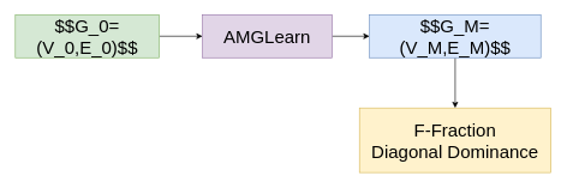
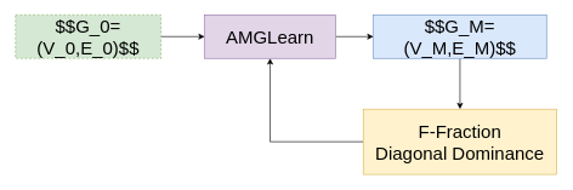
  <mxCell id="0" />
  <mxCell id="1" parent="0" />
  <mxCell id="2" value="" style="edgeStyle=orthogonalEdgeStyle;rounded=0;orthogonalLoop=1;jettySize=auto;html=1;" edge="1" parent="1" source="3" target="5"><mxGeometry relative="1" as="geometry" /></mxCell>
- <mxCell id="3" value="$$G_0=(V_0,E_0)$$" style="rounded=0;whiteSpace=wrap;html=1;fillColor=#d5e8d4;strokeColor=#82b366;fontSize=25;" parent="1" vertex="1"><mxGeometry x="20" y="20" width="200" height="60" as="geometry" /></mxCell>
+ <mxCell id="3" value="$$G_0=(V_0,E_0)$$" style="rounded=0;whiteSpace=wrap;html=1;fillColor=#d5e8d4;strokeColor=#82b366;fontSize=25;dashed=1;" parent="1" vertex="1"><mxGeometry x="20" y="20" width="200" height="60" as="geometry" /></mxCell>
  <mxCell id="4" value="" style="edgeStyle=orthogonalEdgeStyle;rounded=0;orthogonalLoop=1;jettySize=auto;html=1;" edge="1" parent="1" source="5" target="7"><mxGeometry relative="1" as="geometry" /></mxCell>
  <mxCell id="5" value="AMGLearn" style="rounded=0;whiteSpace=wrap;html=1;fillColor=#e1d5e7;strokeColor=#9673a6;fontSize=25;" parent="1" vertex="1"><mxGeometry x="280" y="20" width="180" height="60" as="geometry" /></mxCell>
  <mxCell id="6" value="" style="edgeStyle=orthogonalEdgeStyle;rounded=0;orthogonalLoop=1;jettySize=auto;html=1;" edge="1" parent="1" source="7" target="9"><mxGeometry relative="1" as="geometry" /></mxCell>
  <mxCell id="7" value="$$G_M=(V_M,E_M)$$" style="rounded=0;whiteSpace=wrap;html=1;fillColor=#dae8fc;strokeColor=#6c8ebf;fontSize=25;" parent="1" vertex="1"><mxGeometry x="512" y="20" width="238" height="60" as="geometry" /></mxCell>
+ <mxCell id="8" style="edgeStyle=orthogonalEdgeStyle;rounded=0;orthogonalLoop=1;jettySize=auto;html=1;exitX=0;exitY=0.5;exitDx=0;exitDy=0;entryX=0.5;entryY=1;entryDx=0;entryDy=0;" edge="1" parent="1" source="9" target="5"><mxGeometry relative="1" as="geometry" /></mxCell>
  <mxCell id="9" value="&lt;div&gt;F-Fraction&lt;/div&gt;&lt;div&gt;Diagonal Dominance&lt;br&gt;&lt;/div&gt;" style="rounded=0;whiteSpace=wrap;html=1;fillColor=#fff2cc;strokeColor=#d6b656;fontSize=25;" vertex="1" parent="1"><mxGeometry x="498" y="150" width="266" height="90" as="geometry" /></mxCell>
